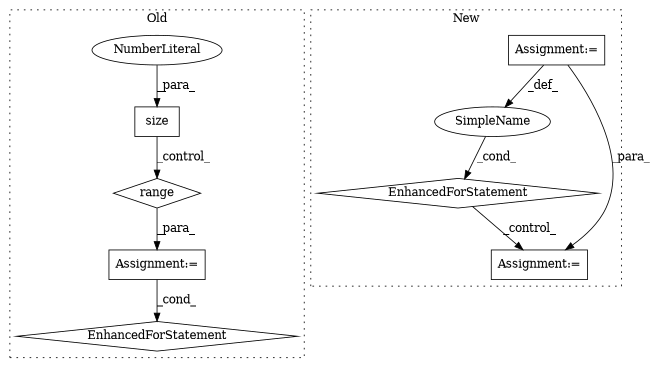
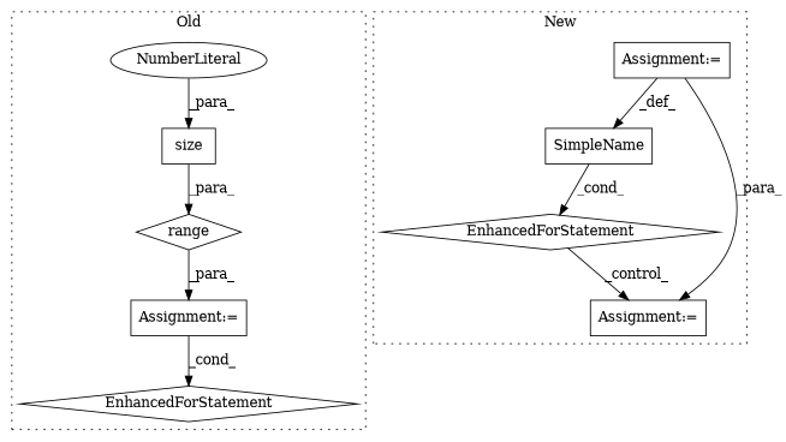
  digraph {
    node [a=7 l="53,2" s="2178,2278" shape=box]
    n1 [a=32 l="5,1" label=size s="2270,2276"]
    n2 [label="Assignment:="]
    n3 [a=70 label=EnhancedForStatement shape=diamond]
    n4 [a=32 l="6,1" label=range s="2247,2277" shape=diamond]
    n5 [a=34 l=1 label=NumberLiteral s=2275 shape=ellipse]
    n6 [a=70 l="75,2" label=EnhancedForStatement s="1221,1354" shape=diamond]
    n7 [l="75,2" label="Assignment:=" s="1221,1354"]
-   n8 [a=42 l=13 label=SimpleName s=1300 shape=ellipse]
+   n8 [a=42 l=13 label=SimpleName s=1300]
    n9 [l="94,2" label="Assignment:=" s="1534,1670"]
    subgraph cluster_1 {
      label=Old
      style=dotted
      n1
      n2
      n3
      n4
      n5
    }
    subgraph cluster_2 {
      label=New
      style=dotted
      n6
      n7
      n8
      n9
    }
-   n1 -> n4 [label=_control_]
+   n1 -> n4 [label=_para_]
    n2 -> n3 [label=_cond_]
    n4 -> n2 [label=_para_]
    n5 -> n1 [label=_para_]
    n6 -> n9 [label=_control_]
    n7 -> n8 [label=_def_]
    n7 -> n9 [label=_para_]
    n8 -> n6 [label=_cond_]
  }
